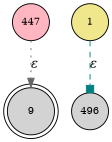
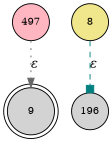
  digraph {
    rankdir=TB
    node [fillcolor=lightgrey fixedsize=true fontsize=11 shape=circle style=filled peripheries=1]
    edge [fontname="Times-Italic"]
    n1 [label=9 shape=doublecircle width=.6 peripheries=""]
-   n2 [label=496 width=.55]
-   n3 [fillcolor=lightpink label=447 width=.55]
-   n4 [fillcolor=khaki label=1 width=.55]
+   n2 [label=196 width=.55]
+   n3 [fillcolor=lightpink label=497 width=.55]
+   n4 [fillcolor=khaki label=8 width=.55]
    n3 -> n1 [arrowhead=normal color=gray40 label="&epsilon;" style=dotted]
    n4 -> n2 [arrowhead=box color=teal label="&epsilon;" style=dashed]
  }
